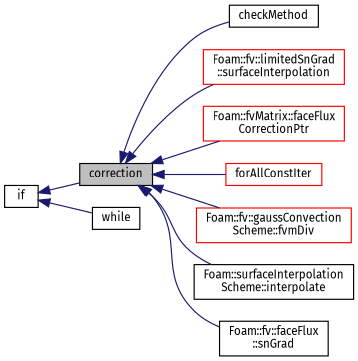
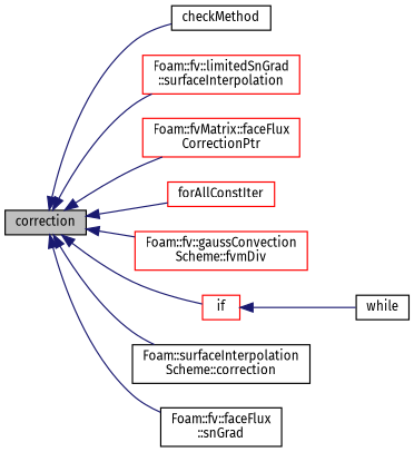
  digraph {
    fontname="Fira Sans"
    rankdir=LR
    node [color=black fontname="Fira Sans" fontsize=10 shape=record]
    edge [color=midnightblue dir=back fontname="Fira Sans" fontsize=10 labelfontname=Helvetica labelfontsize=10 style=solid]
    n1 [fillcolor=grey75 fontcolor=black height=0.2 label=correction style=filled width=0.4]
    n2 [height=0.2 label=checkMethod width=0.4]
    n3 [color=red height=0.2 label="Foam::fv::limitedSnGrad\l::surfaceInterpolation" width=0.4]
    n4 [color=red height=0.2 label="Foam::fvMatrix::faceFlux\lCorrectionPtr" width=0.4]
    n5 [color=red height=0.2 label=forAllConstIter width=0.4]
    n6 [color=red height=0.2 label="Foam::fv::gaussConvection\lScheme::fvmDiv" width=0.4]
-   n7 [height=0.2 label=if width=0.4]
-   n8 [height=0.2 label="Foam::surfaceInterpolation\lScheme::interpolate" width=0.4]
+   n7 [color=red height=0.2 label=if width=0.4]
+   n8 [height=0.2 label="Foam::surfaceInterpolation\lScheme::correction" width=0.4]
    n9 [height=0.2 label="Foam::fv::faceFlux\l::snGrad" width=0.4]
    n10 [height=0.2 label=while width=0.4]
    n1 -> n2
    n1 -> n3
    n1 -> n4
    n1 -> n5
    n1 -> n6
-   n7 -> n1
+   n1 -> n7
    n1 -> n8
    n1 -> n9
    n7 -> n10
  }
